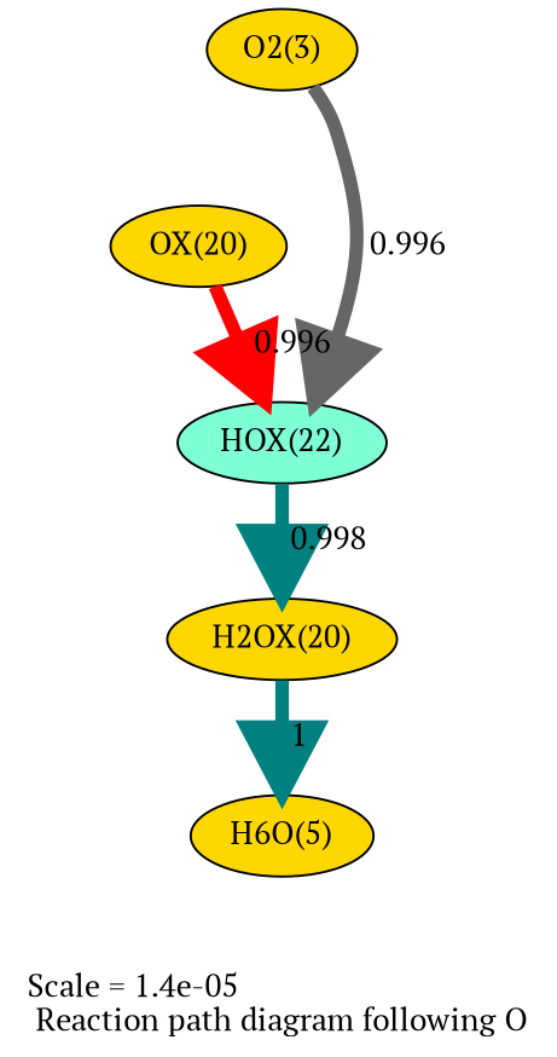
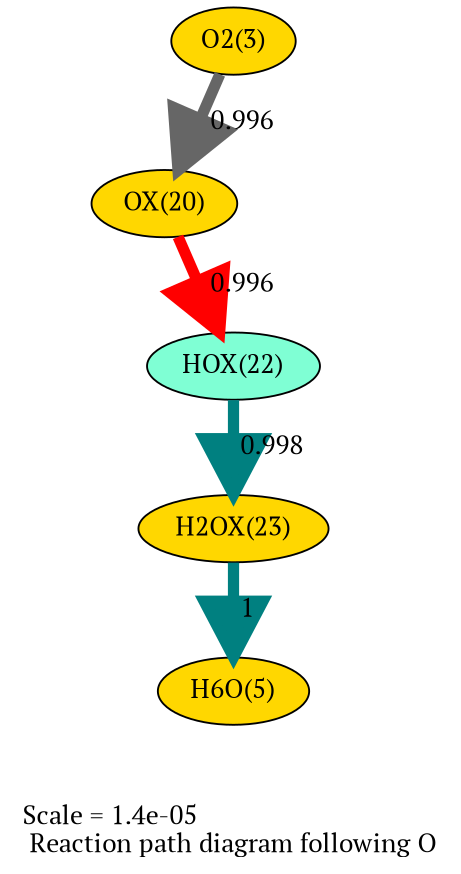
  digraph {
    fontname="PT Serif"
    label="Scale = 1.4e-05\l Reaction path diagram following O"
    node [fillcolor=gold fontname="PT Serif" style=filled]
    edge [arrowsize=3 color=teal fontname="PT Serif" penwidth=6]
    n1 [label="O2(3)"]
    n2 [label="OX(20)"]
    n3 [fillcolor=aquamarine label="HOX(22)"]
-   n4 [label="H2OX(20)"]
+   n4 [label="H2OX(23)"]
    n5 [label="H6O(5)"]
-   n1 -> n3 [color=gray40 label=" 0.996"]
+   n1 -> n2 [color=gray40 label=" 0.996"]
    n2 -> n3 [color=red label=" 0.996"]
    n3 -> n4 [label=" 0.998"]
    n4 -> n5 [label=" 1"]
  }
